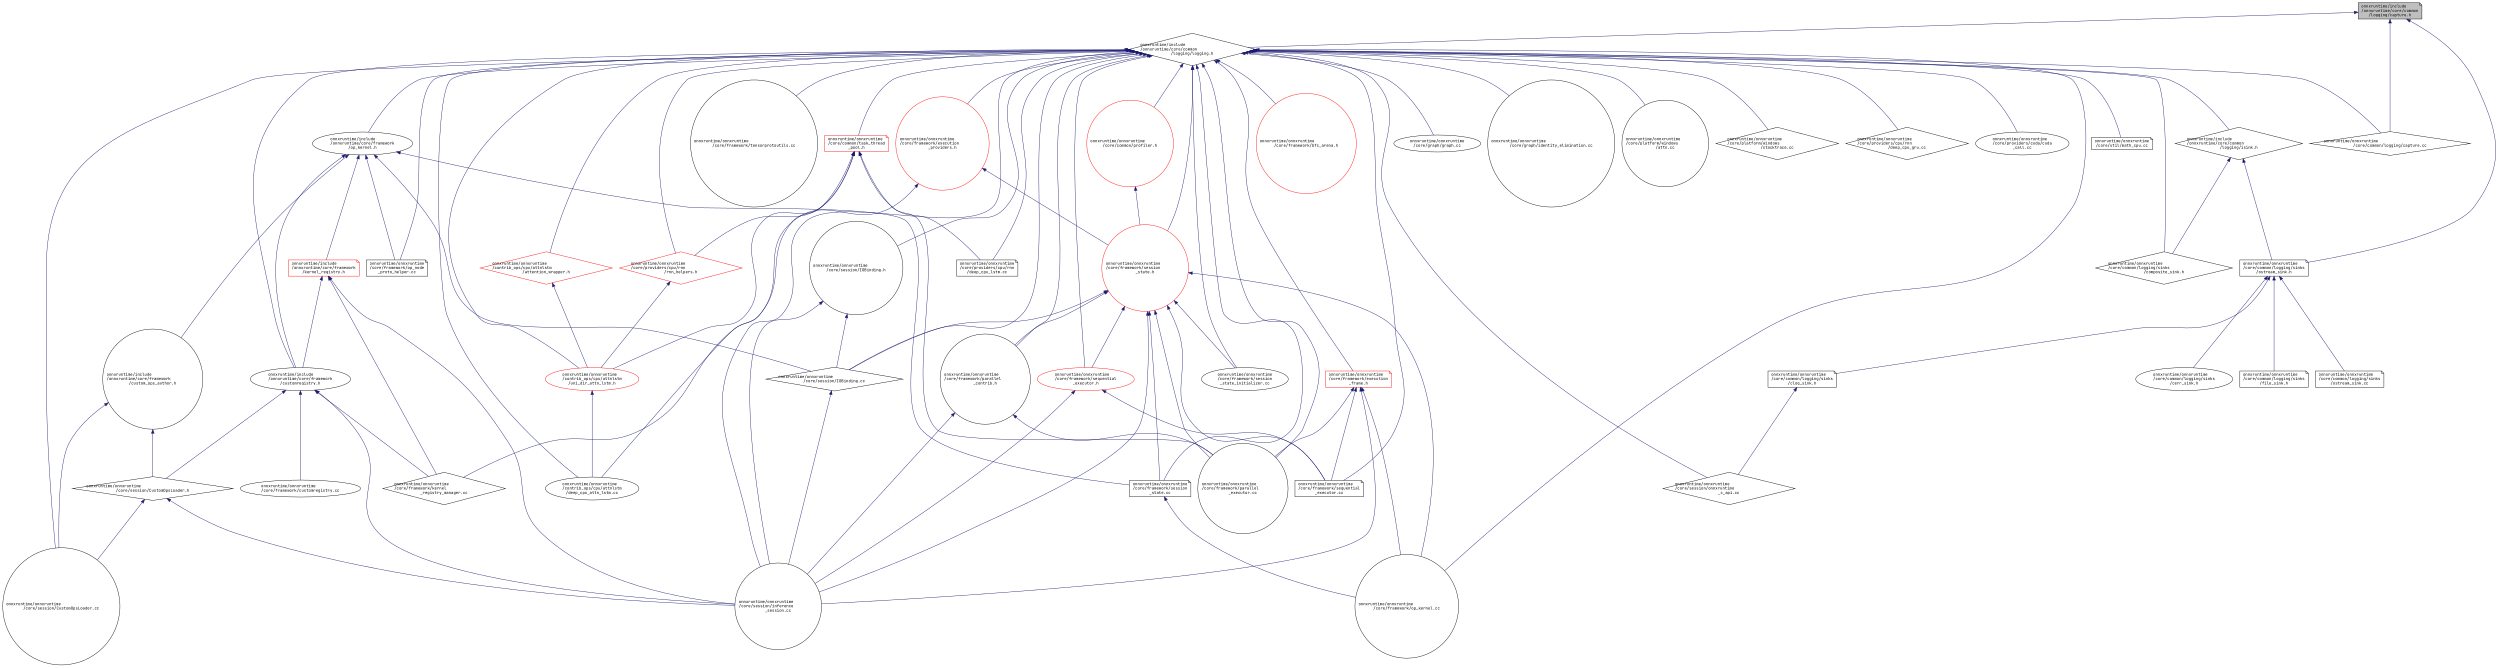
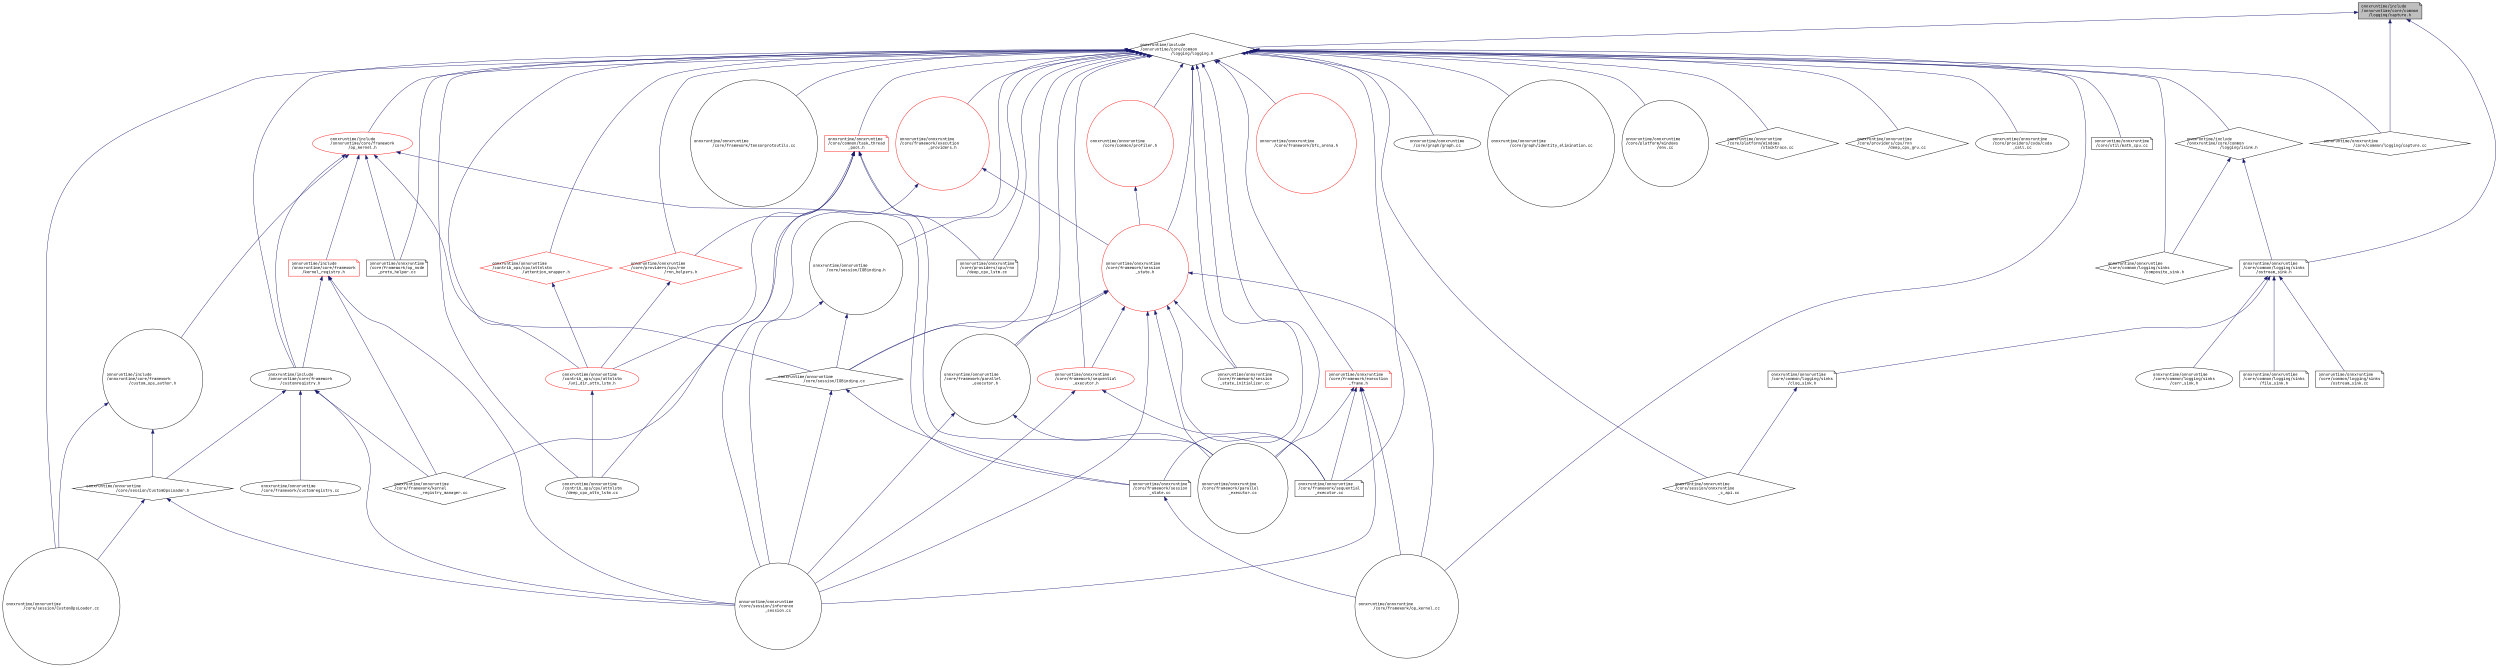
  digraph {
    fontname="JetBrains Mono"
    node [color=black fillcolor=white fontname="JetBrains Mono" fontsize=10 shape=circle style=filled]
    edge [color=midnightblue dir=back fontname="JetBrains Mono" fontsize=10 labelfontname=Helvetica labelfontsize=10 style=solid]
    n1 [fillcolor=grey75 fontcolor=black height=0.2 label="onnxruntime/include\l/onnxruntime/core/common\l/logging/capture.h" shape=note width=0.4]
    n2 [height=0.2 label="onnxruntime/include\l/onnxruntime/core/common\l/logging/logging.h" shape=diamond width=0.4]
    n3 [height=0.2 label="onnxruntime/onnxruntime\l/core/common/logging/sinks\l/ostream_sink.h" shape=note width=0.4]
    n4 [height=0.2 label="onnxruntime/onnxruntime\l/core/common/logging/capture.cc" shape=diamond width=0.4]
    n5 [height=0.2 label="onnxruntime/include\l/onnxruntime/core/common\l/logging/isink.h" shape=diamond width=0.4]
    n6 [height=0.2 label="onnxruntime/onnxruntime\l/core/common/logging/sinks\l/composite_sink.h" shape=diamond width=0.4]
    n7 [height=0.2 label="onnxruntime/onnxruntime\l/core/session/onnxruntime\l_c_api.cc" shape=diamond width=0.4]
    n8 [height=0.2 label="onnxruntime/include\l/onnxruntime/core/framework\l/customregistry.h" shape=ellipse width=0.4]
    n9 [height=0.2 label="onnxruntime/onnxruntime\l/core/session/CustomOpsLoader.cc" width=0.4]
    n10 [height=0.2 label="onnxruntime/onnxruntime\l/core/session/inference\l_session.cc" width=0.4]
-   n11 [height=0.2 label="onnxruntime/include\l/onnxruntime/core/framework\l/op_kernel.h" shape=ellipse width=0.4]
+   n11 [color=red height=0.2 label="onnxruntime/include\l/onnxruntime/core/framework\l/op_kernel.h" shape=ellipse width=0.4]
    n12 [height=0.2 label="onnxruntime/onnxruntime\l/core/framework/op_kernel.cc" width=0.4]
    n13 [height=0.2 label="onnxruntime/onnxruntime\l/core/framework/op_node\l_proto_helper.cc" shape=note width=0.4]
    n14 [height=0.2 label="onnxruntime/onnxruntime\l/core/framework/session\l_state.cc" shape=note width=0.4]
    n15 [height=0.2 label="onnxruntime/onnxruntime\l/core/framework/tensorprotoutils.cc" width=0.4]
    n16 [height=0.2 label="onnxruntime/onnxruntime\l/core/session/IOBinding.cc" shape=diamond width=0.4]
    n17 [color=red height=0.2 label="onnxruntime/onnxruntime\l/contrib_ops/cpu/attnlstm\l/attention_wrapper.h" shape=diamond width=0.4]
    n18 [color=red height=0.2 label="onnxruntime/onnxruntime\l/contrib_ops/cpu/attnlstm\l/uni_dir_attn_lstm.h" shape=ellipse width=0.4]
    n19 [height=0.2 label="onnxruntime/onnxruntime\l/contrib_ops/cpu/attnlstm\l/deep_cpu_attn_lstm.cc" shape=ellipse width=0.4]
    n20 [color=red height=0.2 label="onnxruntime/onnxruntime\l/core/common/profiler.h" width=0.4]
    n21 [color=red height=0.2 label="onnxruntime/onnxruntime\l/core/framework/session\l_state.h" width=0.4]
    n22 [height=0.2 label="onnxruntime/onnxruntime\l/core/framework/parallel\l_executor.cc" width=0.4]
-   n23 [height=0.2 label="onnxruntime/onnxruntime\l/core/framework/parallel\l_contrib.h" width=0.4]
+   n23 [height=0.2 label="onnxruntime/onnxruntime\l/core/framework/parallel\l_executor.h" width=0.4]
    n24 [height=0.2 label="onnxruntime/onnxruntime\l/core/framework/sequential\l_executor.cc" shape=note width=0.4]
    n25 [color=red height=0.2 label="onnxruntime/onnxruntime\l/core/framework/sequential\l_executor.h" shape=ellipse width=0.4]
    n26 [height=0.2 label="onnxruntime/onnxruntime\l/core/framework/session\l_state_initializer.cc" shape=ellipse width=0.4]
    n27 [color=red height=0.2 label="onnxruntime/onnxruntime\l/core/common/task_thread\l_pool.h" shape=note width=0.4]
    n28 [height=0.2 label="onnxruntime/onnxruntime\l/core/providers/cpu/rnn\l/deep_cpu_lstm.cc" shape=note width=0.4]
    n29 [color=red height=0.2 label="onnxruntime/onnxruntime\l/core/providers/cpu/rnn\l/rnn_helpers.h" shape=diamond width=0.4]
    n30 [color=red height=0.2 label="onnxruntime/onnxruntime\l/core/framework/bfc_arena.h" width=0.4]
    n31 [color=red height=0.2 label="onnxruntime/onnxruntime\l/core/framework/execution\l_frame.h" shape=note width=0.4]
    n32 [color=red height=0.2 label="onnxruntime/onnxruntime\l/core/framework/execution\l_providers.h" width=0.4]
    n33 [height=0.2 label="onnxruntime/onnxruntime\l/core/graph/graph.cc" shape=ellipse width=0.4]
    n34 [height=0.2 label="onnxruntime/onnxruntime\l/core/graph/identity_elimination.cc" width=0.4]
-   n35 [height=0.2 label="onnxruntime/onnxruntime\l/core/platform/windows\l/attn.cc" width=0.4]
+   n35 [height=0.2 label="onnxruntime/onnxruntime\l/core/platform/windows\l/env.cc" width=0.4]
    n36 [height=0.2 label="onnxruntime/onnxruntime\l/core/platform/windows\l/stacktrace.cc" shape=diamond width=0.4]
    n37 [height=0.2 label="onnxruntime/onnxruntime\l/core/providers/cpu/rnn\l/deep_cpu_gru.cc" shape=diamond width=0.4]
    n38 [height=0.2 label="onnxruntime/onnxruntime\l/core/providers/cuda/cuda\l_call.cc" shape=ellipse width=0.4]
    n39 [height=0.2 label="onnxruntime/onnxruntime\l/core/session/IOBinding.h" width=0.4]
    n40 [height=0.2 label="onnxruntime/onnxruntime\l/core/util/math_cpu.cc" shape=note width=0.4]
    n41 [height=0.2 label="onnxruntime/onnxruntime\l/core/common/logging/sinks\l/cerr_sink.h" shape=ellipse width=0.4]
    n42 [height=0.2 label="onnxruntime/onnxruntime\l/core/common/logging/sinks\l/clog_sink.h" shape=note width=0.4]
    n43 [height=0.2 label="onnxruntime/onnxruntime\l/core/common/logging/sinks\l/file_sink.h" shape=note width=0.4]
    n44 [height=0.2 label="onnxruntime/onnxruntime\l/core/common/logging/sinks\l/ostream_sink.cc" shape=note width=0.4]
    n45 [height=0.2 label="onnxruntime/onnxruntime\l/core/framework/customregistry.cc" shape=ellipse width=0.4]
    n46 [height=0.2 label="onnxruntime/onnxruntime\l/core/framework/kernel\l_registry_manager.cc" shape=diamond width=0.4]
    n47 [height=0.2 label="onnxruntime/onnxruntime\l/core/session/CustomOpsLoader.h" shape=diamond width=0.4]
    n48 [height=0.2 label="onnxruntime/include\l/onnxruntime/core/framework\l/custom_ops_author.h" width=0.4]
    n49 [color=red height=0.2 label="onnxruntime/include\l/onnxruntime/core/framework\l/kernel_registry.h" shape=note width=0.4]
    n1 -> n2
    n1 -> n3
    n1 -> n4
    n2 -> n4
    n2 -> n5
    n2 -> n6
    n2 -> n7
    n2 -> n8
    n2 -> n9
    n2 -> n10
    n2 -> n11
    n2 -> n12
    n2 -> n13
    n2 -> n14
    n2 -> n15
    n2 -> n16
    n2 -> n17
    n2 -> n18
    n2 -> n19
    n2 -> n20
    n2 -> n21
    n2 -> n22
    n2 -> n23
    n2 -> n24
    n2 -> n25
    n2 -> n26
    n2 -> n27
    n2 -> n28
    n2 -> n29
    n2 -> n30
    n2 -> n31
    n2 -> n32
    n2 -> n33
    n2 -> n34
    n2 -> n35
    n2 -> n36
    n2 -> n37
    n2 -> n38
    n2 -> n39
    n2 -> n40
    n3 -> n41
    n3 -> n42
    n3 -> n43
    n3 -> n44
    n5 -> n3
    n5 -> n6
    n8 -> n10
    n8 -> n45
    n8 -> n46
    n8 -> n47
    n11 -> n8
    n11 -> n13
    n11 -> n14
    n11 -> n16
    n11 -> n48
    n11 -> n49
    n14 -> n12
    n16 -> n10
    n17 -> n18
    n18 -> n19
    n20 -> n21
    n21 -> n10
    n21 -> n12
-   n21 -> n14
+   n16 -> n14
    n21 -> n16
    n21 -> n22
    n21 -> n23
    n21 -> n24
    n21 -> n25
    n21 -> n26
    n23 -> n10
    n23 -> n22
    n25 -> n10
    n25 -> n24
    n27 -> n18
    n27 -> n19
    n27 -> n22
    n27 -> n28
    n27 -> n29
    n29 -> n18
    n31 -> n10
    n31 -> n12
    n31 -> n22
    n31 -> n24
    n32 -> n21
    n32 -> n46
    n39 -> n10
    n39 -> n16
    n42 -> n7
    n47 -> n9
    n47 -> n10
    n48 -> n9
    n48 -> n47
    n49 -> n8
    n49 -> n10
    n49 -> n46
  }
